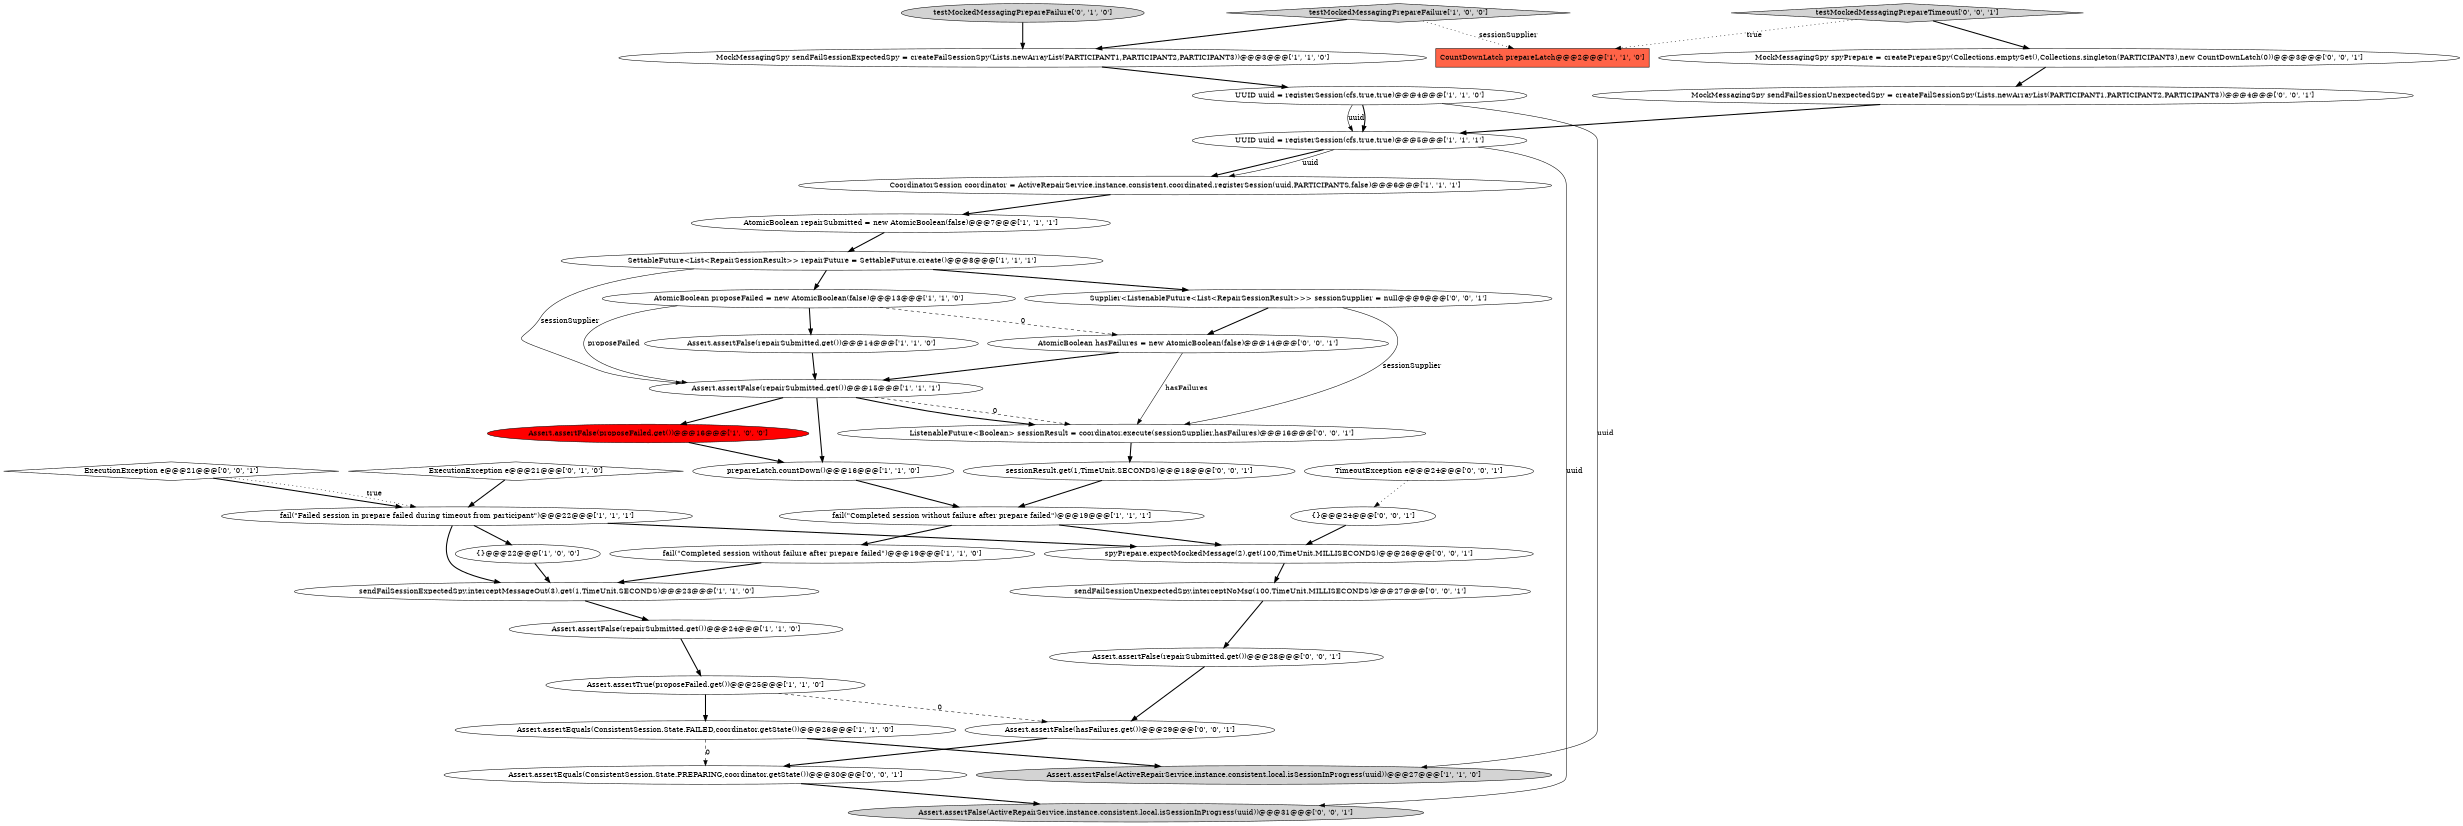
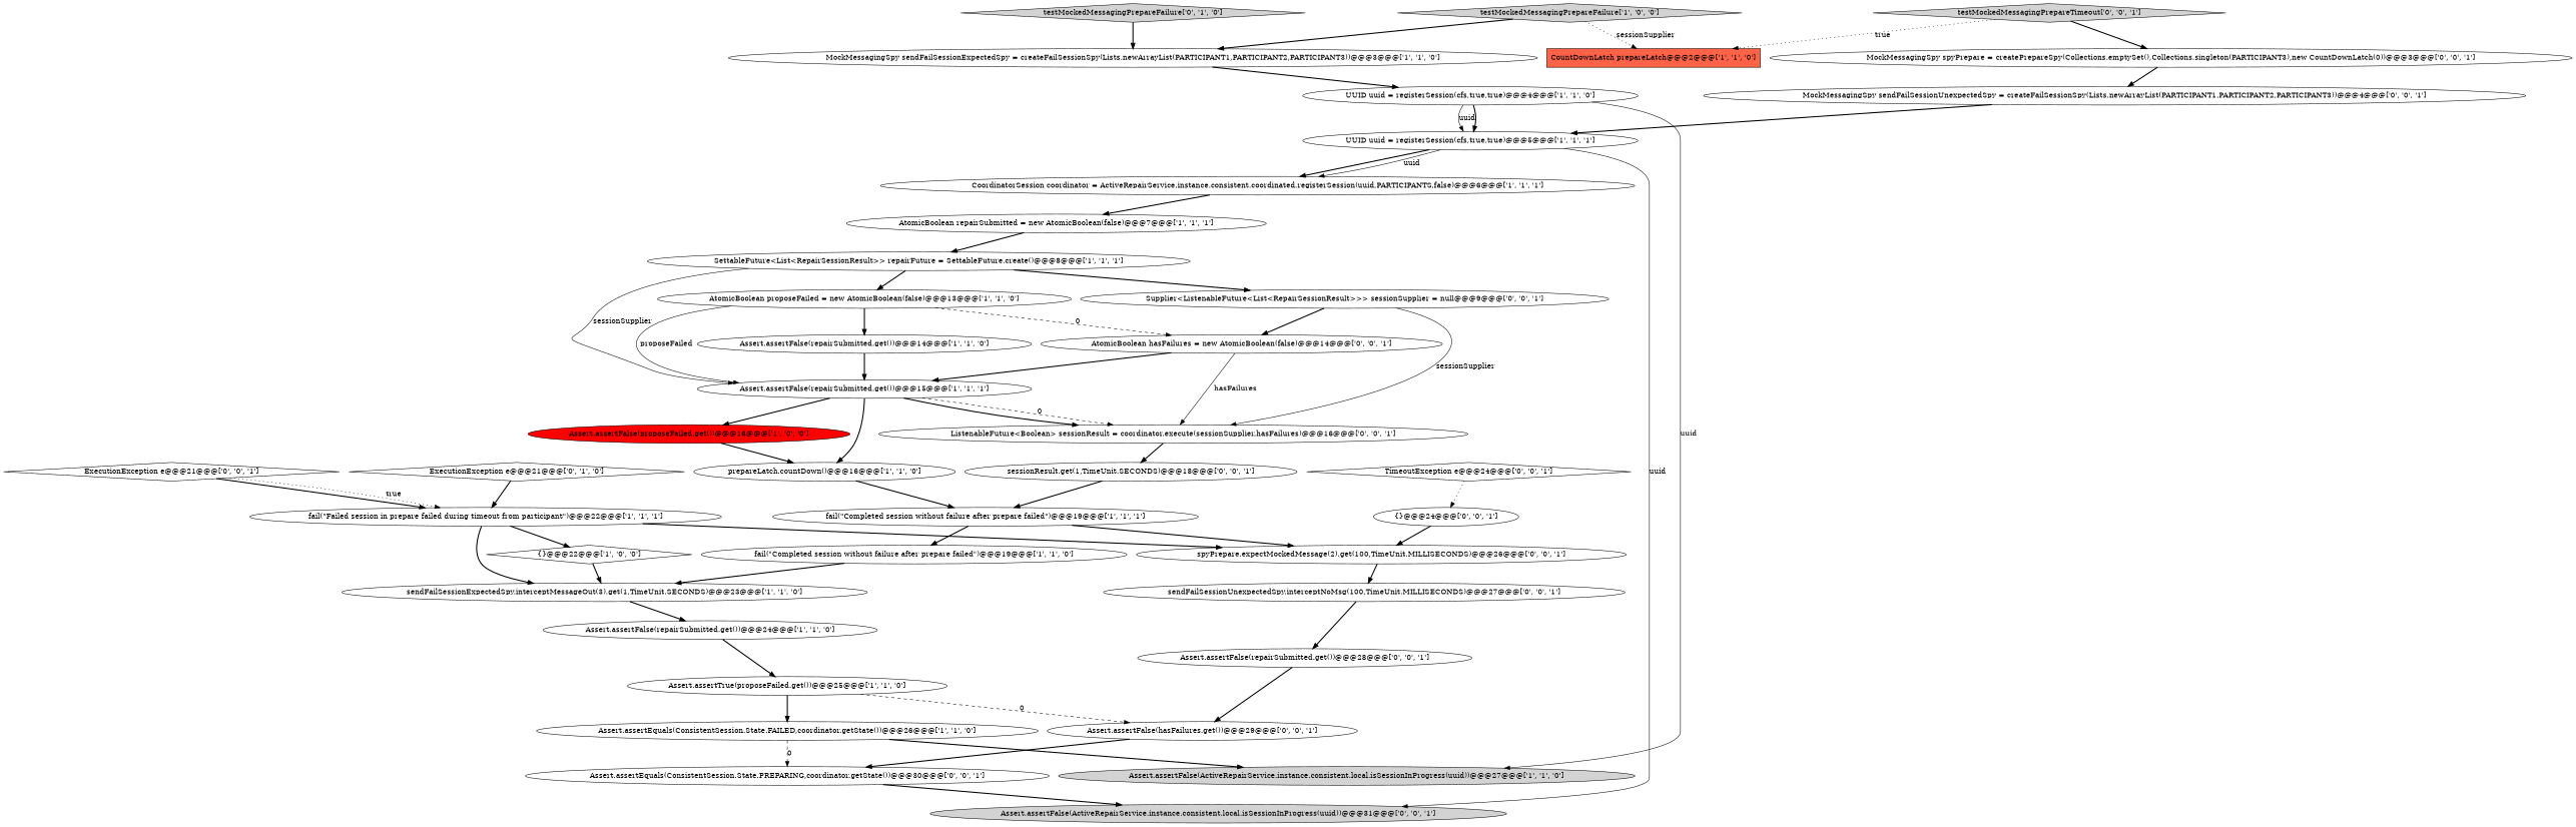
  digraph {
    node [fillcolor=white shape=ellipse style=filled]
    edge [style=bold]
    n1 [label="ExecutionException e@@@21@@@['0', '0', '1']" shape=diamond]
    n2 [label="fail(\"Failed session in prepare failed during timeout from participant\")@@@22@@@['1', '1', '1']"]
    n3 [label="spyPrepare.expectMockedMessage(2).get(100,TimeUnit.MILLISECONDS)@@@26@@@['0', '0', '1']"]
    n4 [label="sendFailSessionExpectedSpy.interceptMessageOut(3).get(1,TimeUnit.SECONDS)@@@23@@@['1', '1', '0']"]
-   n5 [label="{}@@@22@@@['1', '0', '0']"]
+   n5 [label="{}@@@22@@@['1', '0', '0']" shape=diamond]
    n6 [label="MockMessagingSpy sendFailSessionExpectedSpy = createFailSessionSpy(Lists.newArrayList(PARTICIPANT1,PARTICIPANT2,PARTICIPANT3))@@@3@@@['1', '1', '0']"]
    n7 [label="UUID uuid = registerSession(cfs,true,true)@@@4@@@['1', '1', '0']"]
    n8 [label="UUID uuid = registerSession(cfs,true,true)@@@5@@@['1', '1', '1']"]
    n9 [fillcolor=lightgray label="Assert.assertFalse(ActiveRepairService.instance.consistent.local.isSessionInProgress(uuid))@@@27@@@['1', '1', '0']"]
    n10 [label="Supplier<ListenableFuture<List<RepairSessionResult>>> sessionSupplier = null@@@9@@@['0', '0', '1']"]
    n11 [label="AtomicBoolean hasFailures = new AtomicBoolean(false)@@@14@@@['0', '0', '1']"]
    n12 [label="ListenableFuture<Boolean> sessionResult = coordinator.execute(sessionSupplier,hasFailures)@@@16@@@['0', '0', '1']"]
    n13 [label="Assert.assertFalse(repairSubmitted.get())@@@15@@@['1', '1', '1']"]
    n14 [label="sessionResult.get(1,TimeUnit.SECONDS)@@@18@@@['0', '0', '1']"]
    n15 [label="Assert.assertEquals(ConsistentSession.State.PREPARING,coordinator.getState())@@@30@@@['0', '0', '1']"]
    n16 [fillcolor=lightgray label="Assert.assertFalse(ActiveRepairService.instance.consistent.local.isSessionInProgress(uuid))@@@31@@@['0', '0', '1']"]
    n17 [fillcolor=lightgray label="testMockedMessagingPrepareFailure['1', '0', '0']" shape=diamond]
    n18 [fillcolor=tomato label="CountDownLatch prepareLatch@@@2@@@['1', '1', '0']" shape=box]
    n19 [label="MockMessagingSpy spyPrepare = createPrepareSpy(Collections.emptySet(),Collections.singleton(PARTICIPANT3),new CountDownLatch(0))@@@3@@@['0', '0', '1']"]
    n20 [label="MockMessagingSpy sendFailSessionUnexpectedSpy = createFailSessionSpy(Lists.newArrayList(PARTICIPANT1,PARTICIPANT2,PARTICIPANT3))@@@4@@@['0', '0', '1']"]
    n21 [label="Assert.assertFalse(repairSubmitted.get())@@@28@@@['0', '0', '1']"]
    n22 [label="Assert.assertFalse(hasFailures.get())@@@29@@@['0', '0', '1']"]
    n23 [fillcolor=red label="Assert.assertFalse(proposeFailed.get())@@@16@@@['1', '0', '0']"]
    n24 [label="prepareLatch.countDown()@@@16@@@['1', '1', '0']"]
    n25 [label="fail(\"Completed session without failure after prepare failed\")@@@19@@@['1', '1', '1']"]
    n26 [label="sendFailSessionUnexpectedSpy.interceptNoMsg(100,TimeUnit.MILLISECONDS)@@@27@@@['0', '0', '1']"]
-   n27 [label="TimeoutException e@@@24@@@['0', '0', '1']"]
+   n27 [label="TimeoutException e@@@24@@@['0', '0', '1']" shape=diamond]
    n28 [label="{}@@@24@@@['0', '0', '1']"]
    n29 [label="AtomicBoolean proposeFailed = new AtomicBoolean(false)@@@13@@@['1', '1', '0']"]
    n30 [label="Assert.assertFalse(repairSubmitted.get())@@@14@@@['1', '1', '0']"]
    n31 [label="CoordinatorSession coordinator = ActiveRepairService.instance.consistent.coordinated.registerSession(uuid,PARTICIPANTS,false)@@@6@@@['1', '1', '1']"]
    n32 [label="AtomicBoolean repairSubmitted = new AtomicBoolean(false)@@@7@@@['1', '1', '1']"]
    n33 [label="fail(\"Completed session without failure after prepare failed\")@@@19@@@['1', '1', '0']"]
    n34 [label="Assert.assertFalse(repairSubmitted.get())@@@24@@@['1', '1', '0']"]
    n35 [label="Assert.assertTrue(proposeFailed.get())@@@25@@@['1', '1', '0']"]
-   n36 [fillcolor=lightgray label="testMockedMessagingPrepareFailure['0', '1', '0']"]
+   n36 [fillcolor=lightgray label="testMockedMessagingPrepareFailure['0', '1', '0']" shape=diamond]
    n37 [label="SettableFuture<List<RepairSessionResult>> repairFuture = SettableFuture.create()@@@8@@@['1', '1', '1']"]
    n38 [fillcolor=lightgray label="testMockedMessagingPrepareTimeout['0', '0', '1']" shape=diamond]
    n39 [label="ExecutionException e@@@21@@@['0', '1', '0']" shape=diamond]
    n40 [label="Assert.assertEquals(ConsistentSession.State.FAILED,coordinator.getState())@@@26@@@['1', '1', '0']"]
    n1 -> n2
    n1 -> n2 [label=true style=dotted]
    n2 -> n3
    n2 -> n4
    n2 -> n5
    n3 -> n26
    n4 -> n34
    n5 -> n4
    n6 -> n7
    n7 -> n8 [label=uuid style=solid]
    n7 -> n8
    n7 -> n9 [label=uuid style=solid]
    n8 -> n16 [label=uuid style=solid]
    n8 -> n31
    n8 -> n31 [label=uuid style=solid]
    n10 -> n11
    n10 -> n12 [label=sessionSupplier style=solid]
    n11 -> n12 [label=hasFailures style=solid]
    n11 -> n13
    n12 -> n14
    n13 -> n12 [label=0 style=dashed]
    n13 -> n12
    n13 -> n23
    n13 -> n24
    n14 -> n25
    n15 -> n16
    n17 -> n6
    n17 -> n18 [label=sessionSupplier style=dotted]
    n19 -> n20
    n20 -> n8
    n21 -> n22
    n22 -> n15
    n23 -> n24
    n24 -> n25
    n25 -> n3
    n25 -> n33
    n26 -> n21
    n27 -> n28 [style=dotted]
    n28 -> n3
    n29 -> n11 [label=0 style=dashed]
    n29 -> n13 [label=proposeFailed style=solid]
    n29 -> n30
    n30 -> n13
    n31 -> n32
    n32 -> n37
    n33 -> n4
    n34 -> n35
    n35 -> n22 [label=0 style=dashed]
    n35 -> n40
    n36 -> n6
    n37 -> n10
    n37 -> n13 [label=sessionSupplier style=solid]
    n37 -> n29
    n38 -> n18 [label=true style=dotted]
    n38 -> n19
    n39 -> n2
    n40 -> n9
    n40 -> n15 [label=0 style=dashed]
  }
